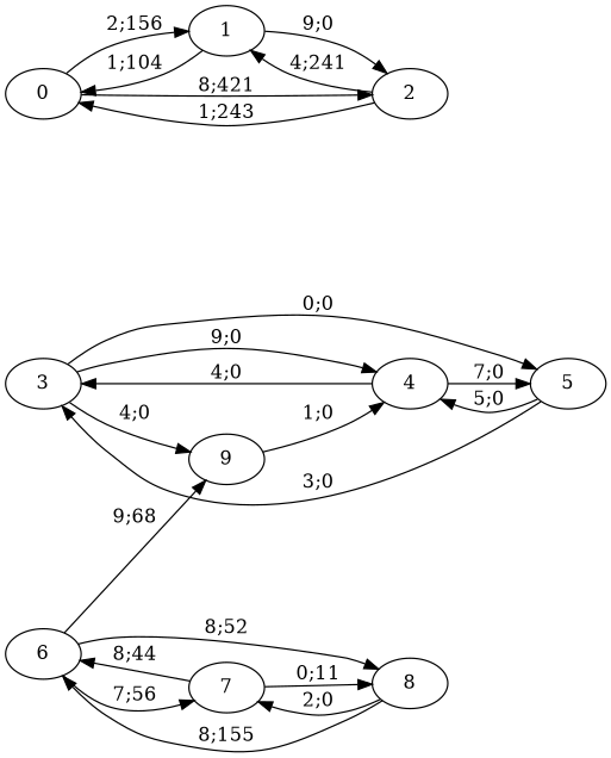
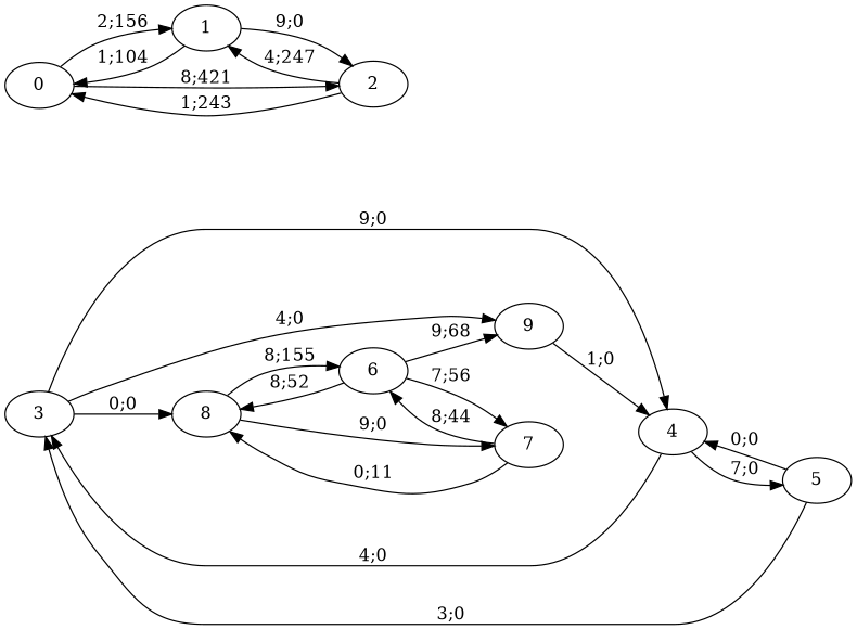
  digraph {
    rankdir=LR
    edge [color=black]
    3
    9
    4
    5
    0
    1
    2
    6
    7
    8
    3 -> 9 [label="4;0"]
    3 -> 4 [label="9;0"]
-   3 -> 5 [label="0;0"]
+   3 -> 8 [label="0;0"]
    9 -> 4 [label="1;0"]
    4 -> 3 [label="4;0"]
    4 -> 5 [label="7;0"]
    5 -> 3 [label="3;0"]
-   5 -> 4 [label="5;0"]
+   5 -> 4 [label="0;0"]
    0 -> 1 [label="2;156"]
    0 -> 2 [label="8;421"]
    1 -> 0 [label="1;104"]
    1 -> 2 [label="9;0"]
    2 -> 0 [label="1;243"]
-   2 -> 1 [label="4;241"]
+   2 -> 1 [label="4;247"]
    6 -> 9 [label="9;68"]
    6 -> 7 [label="7;56"]
    6 -> 8 [label="8;52"]
    7 -> 6 [label="8;44"]
    7 -> 8 [label="0;11"]
    8 -> 6 [label="8;155"]
-   8 -> 7 [label="2;0"]
+   8 -> 7 [label="9;0"]
  }
